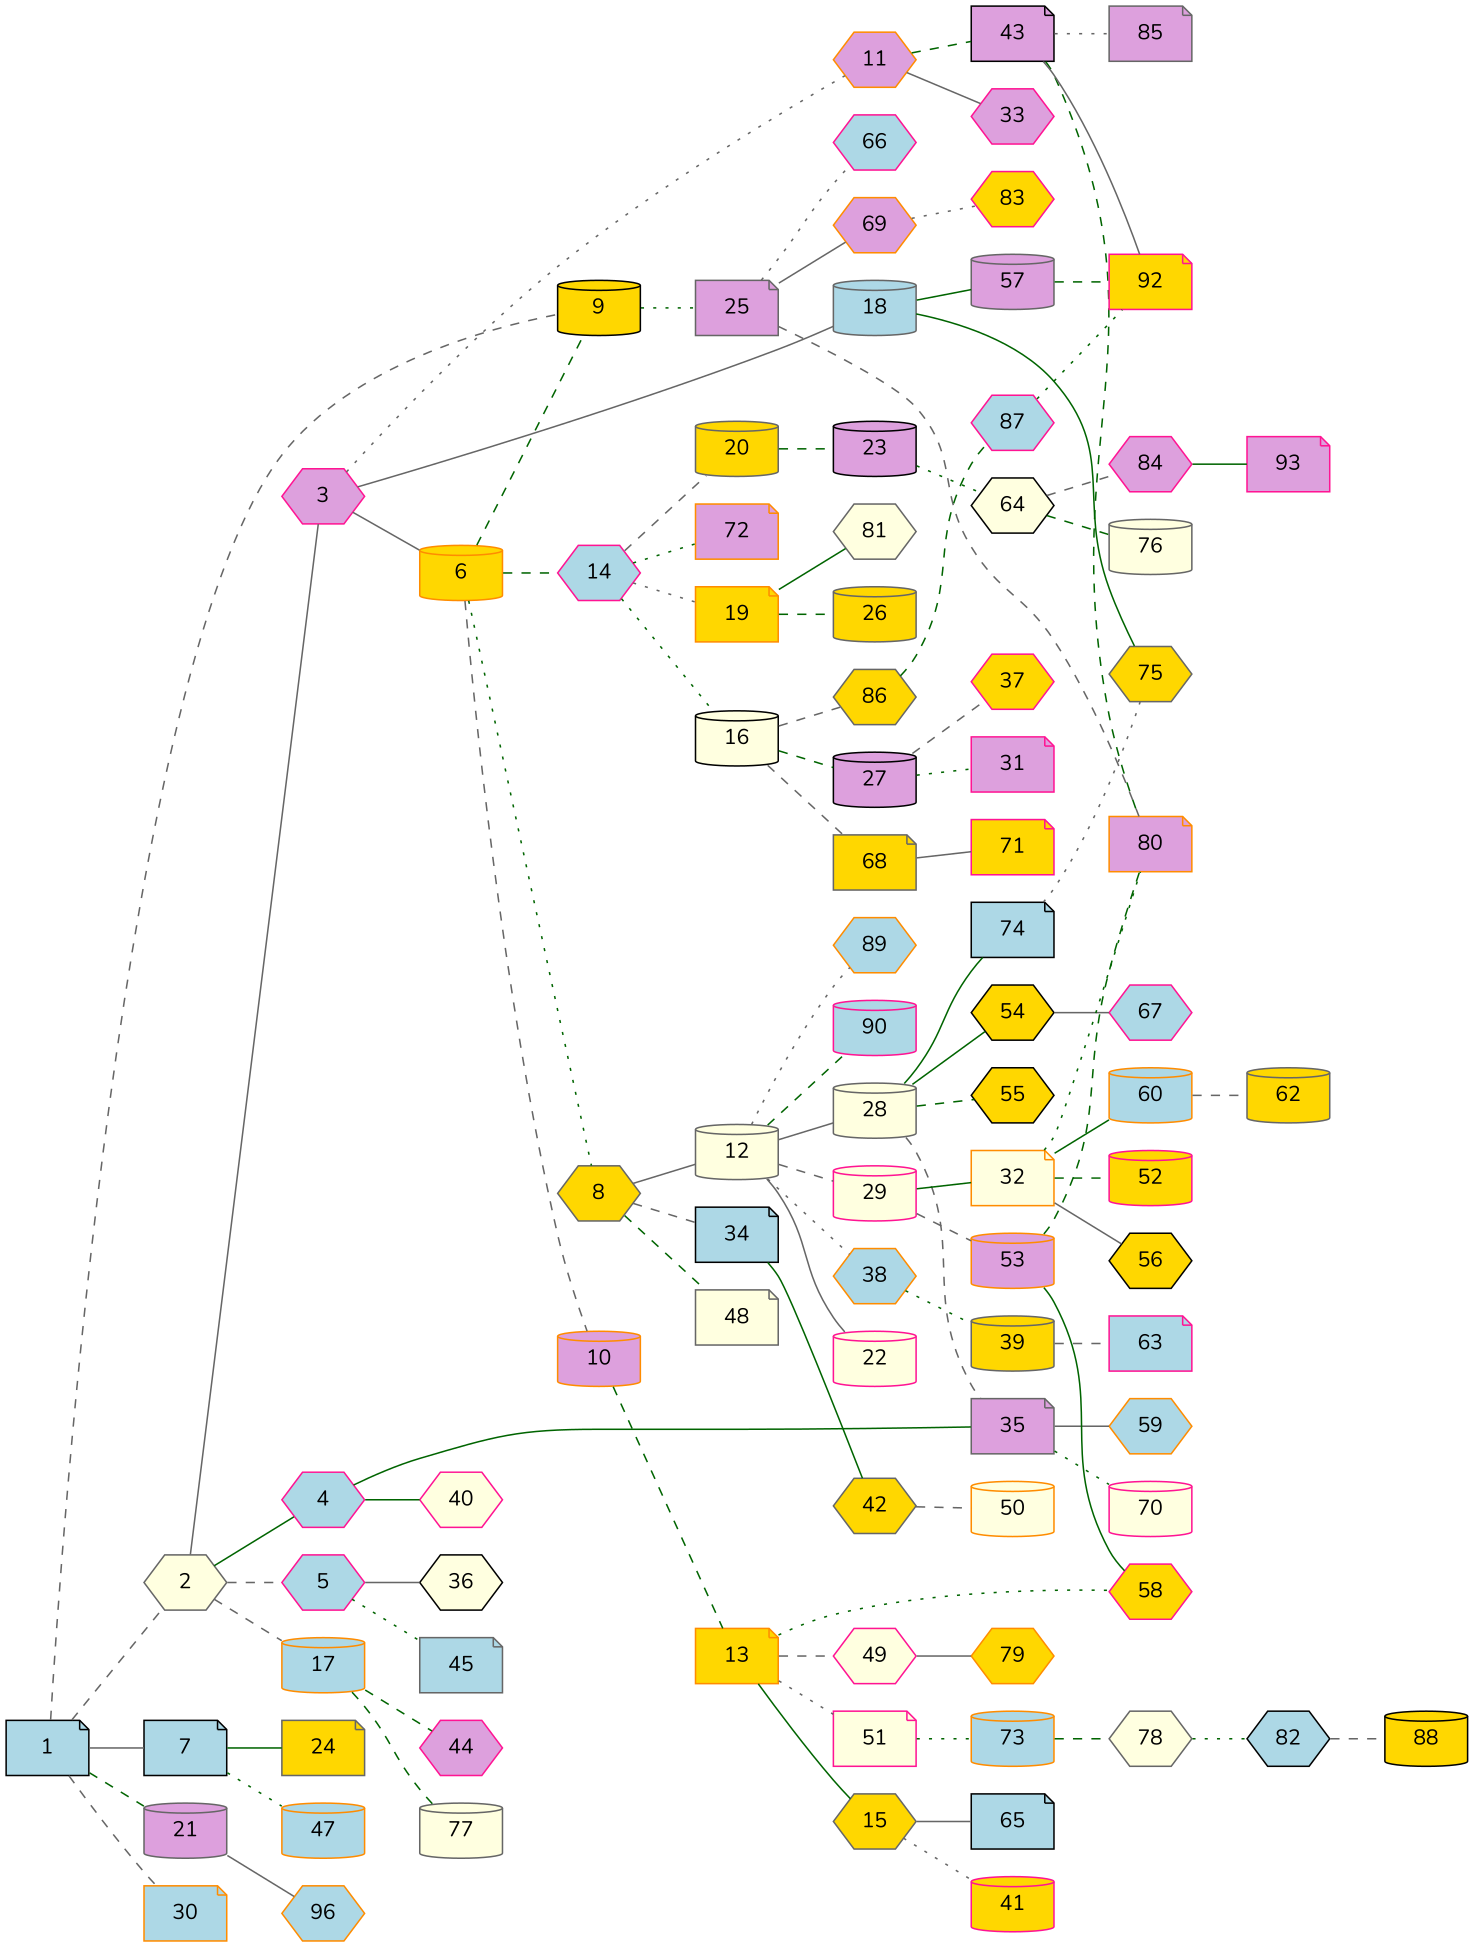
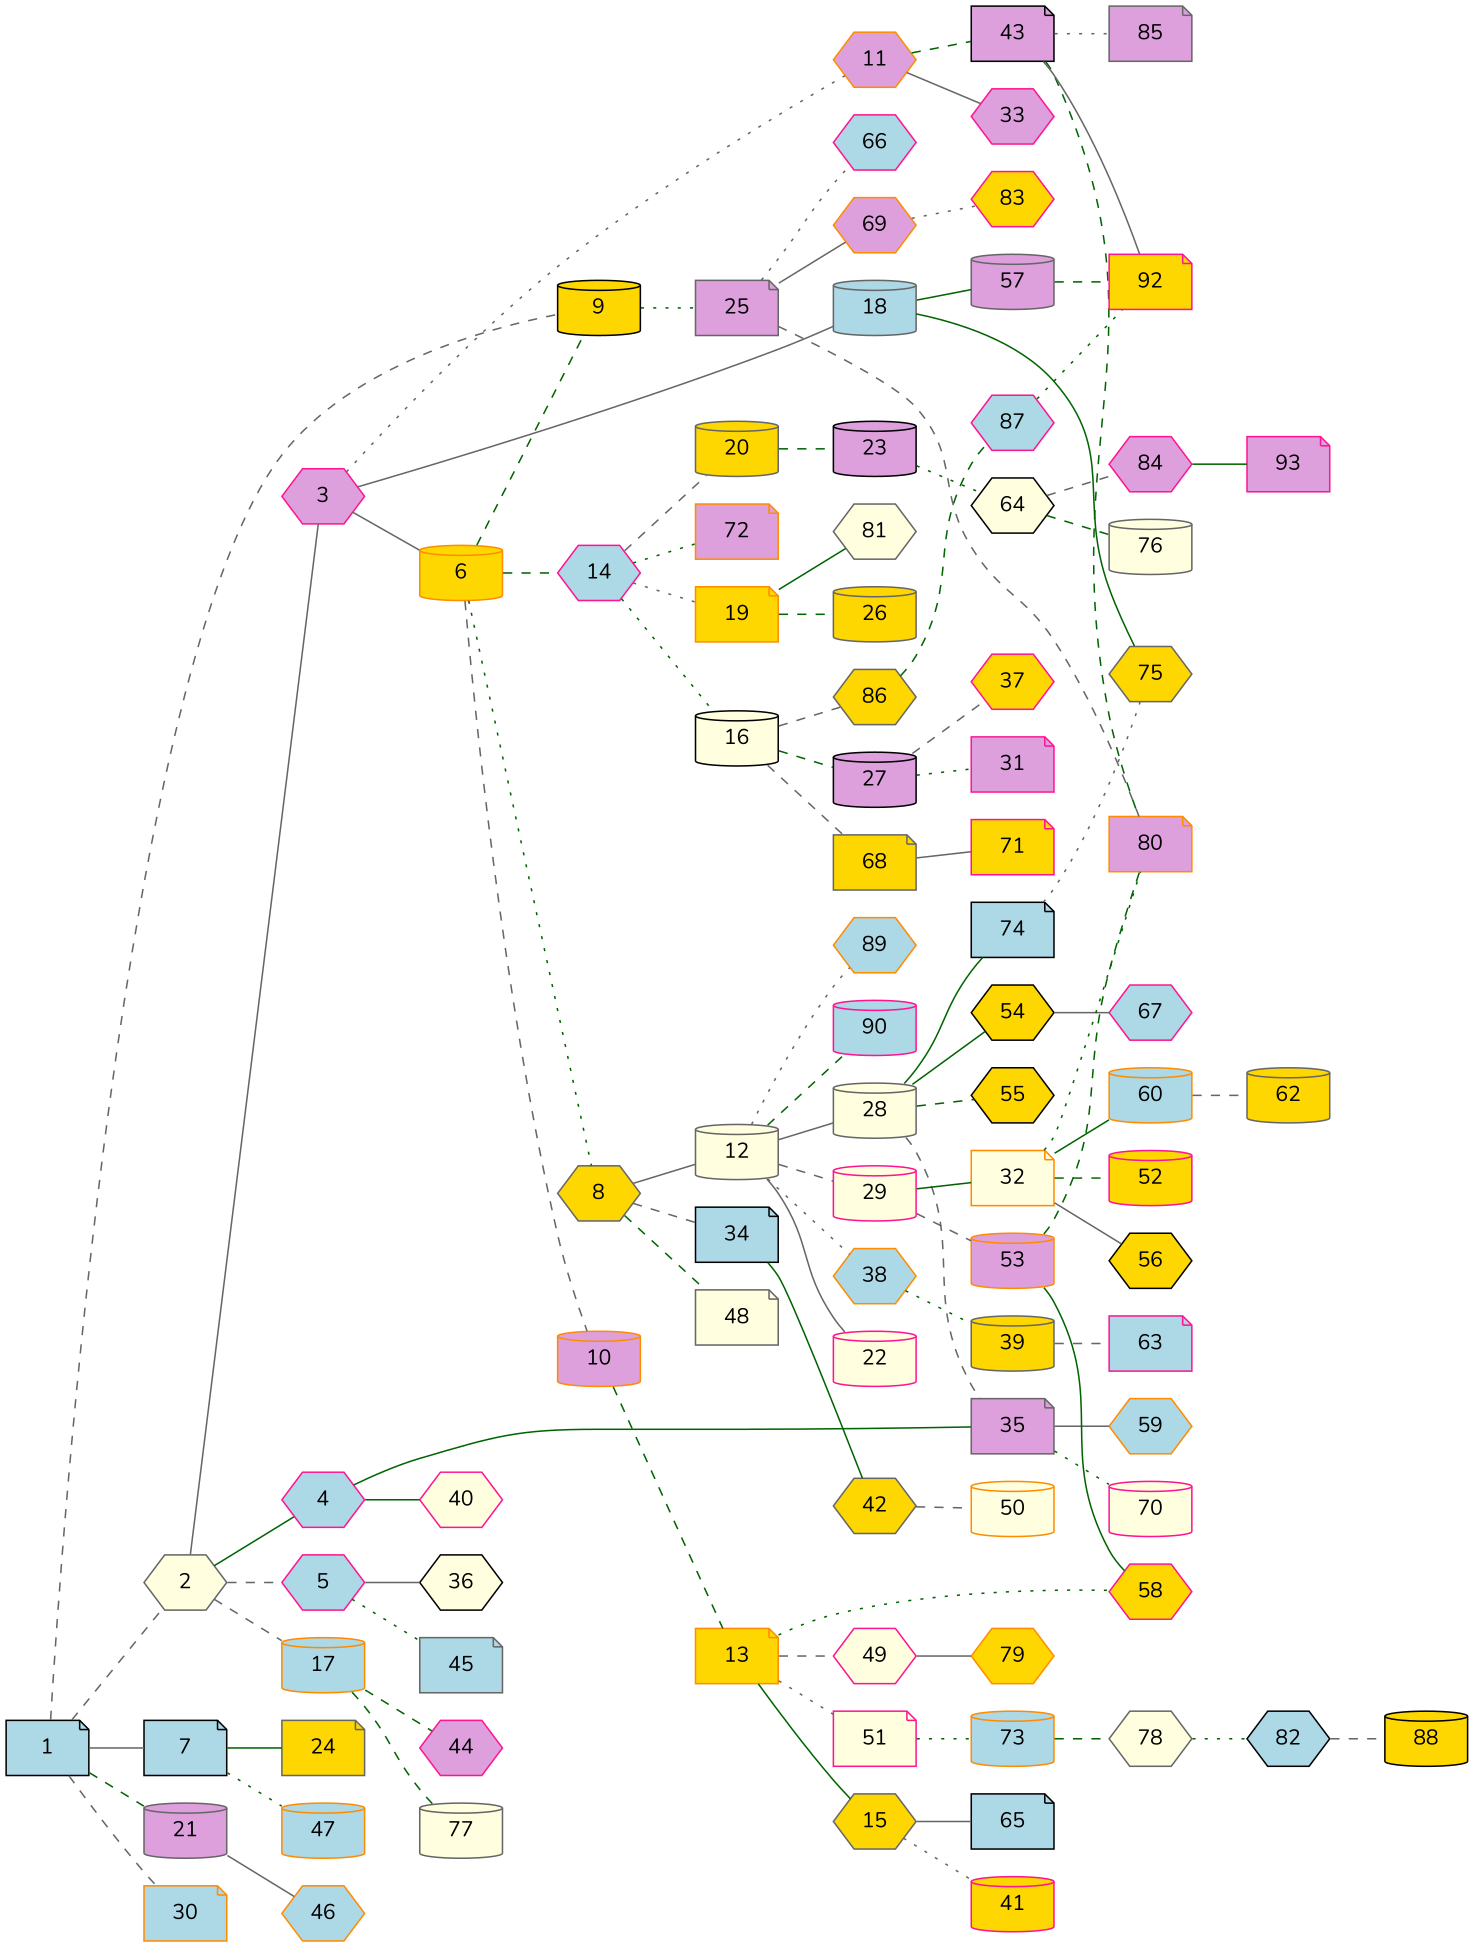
  graph {
    fontname=Nunito
    rankdir=LR
    node [color=deeppink fillcolor=gold fontname=Nunito shape=hexagon style=filled]
    edge [color=darkgreen fontname=Nunito style=dashed]
    1 [color=black fillcolor=lightblue shape=note]
    2 [color=gray40 fillcolor=lightyellow]
    7 [color=black fillcolor=lightblue shape=note]
    9 [color=black shape=cylinder]
    21 [color=gray40 fillcolor=plum shape=cylinder]
    30 [color=darkorange fillcolor=lightblue shape=note]
    3 [fillcolor=plum]
    4 [fillcolor=lightblue]
    5 [fillcolor=lightblue]
    17 [color=darkorange fillcolor=lightblue shape=cylinder]
    24 [color=gray40 shape=note]
    47 [color=darkorange fillcolor=lightblue shape=cylinder]
    25 [color=gray40 fillcolor=plum shape=note]
-   46 [color=darkorange fillcolor=lightblue label=96]
+   46 [color=darkorange fillcolor=lightblue]
    6 [color=darkorange shape=cylinder]
    11 [color=darkorange fillcolor=plum]
    18 [color=gray40 fillcolor=lightblue shape=cylinder]
    35 [color=gray40 fillcolor=plum shape=note]
    40 [fillcolor=lightyellow]
    36 [color=black fillcolor=lightyellow]
    45 [color=gray40 fillcolor=lightblue shape=note]
    44 [fillcolor=plum]
    77 [color=gray40 fillcolor=lightyellow shape=cylinder]
    8 [color=gray40]
    10 [color=darkorange fillcolor=plum shape=cylinder]
    14 [fillcolor=lightblue]
    33 [fillcolor=plum]
    43 [color=black fillcolor=plum shape=note]
    57 [color=gray40 fillcolor=plum shape=cylinder]
    75 [color=gray40]
    59 [color=darkorange fillcolor=lightblue]
    70 [fillcolor=lightyellow shape=cylinder]
    12 [color=gray40 fillcolor=lightyellow shape=cylinder]
    34 [color=black fillcolor=lightblue shape=note]
    48 [color=gray40 fillcolor=lightyellow shape=note]
    13 [color=darkorange shape=note]
    16 [color=black fillcolor=lightyellow shape=cylinder]
    19 [color=darkorange shape=note]
    20 [color=gray40 shape=cylinder]
    72 [color=darkorange fillcolor=plum shape=note]
    22 [fillcolor=lightyellow shape=cylinder]
    28 [color=gray40 fillcolor=lightyellow shape=cylinder]
    29 [fillcolor=lightyellow shape=cylinder]
    38 [color=darkorange fillcolor=lightblue]
    89 [color=darkorange fillcolor=lightblue]
    90 [fillcolor=lightblue shape=cylinder]
    42 [color=gray40]
    66 [fillcolor=lightblue]
    69 [color=darkorange fillcolor=plum]
    80 [color=darkorange fillcolor=plum shape=note]
    15 [color=gray40]
    49 [fillcolor=lightyellow]
    51 [fillcolor=lightyellow shape=note]
    58
    85 [color=gray40 fillcolor=plum shape=note]
    92 [shape=note]
    54 [color=black]
    55 [color=black]
    74 [color=black fillcolor=lightblue shape=note]
    32 [color=darkorange fillcolor=lightyellow shape=note]
    53 [color=darkorange fillcolor=plum shape=cylinder]
    39 [color=gray40 shape=cylinder]
    41 [shape=cylinder]
    65 [color=black fillcolor=lightblue shape=note]
    79 [color=darkorange]
    73 [color=darkorange fillcolor=lightblue shape=cylinder]
    27 [color=black fillcolor=plum shape=cylinder]
    68 [color=gray40 shape=note]
    86 [color=gray40]
    26 [color=gray40 shape=cylinder]
    81 [color=gray40 fillcolor=lightyellow]
    23 [color=black fillcolor=plum shape=cylinder]
    31 [fillcolor=plum shape=note]
    37
    71 [shape=note]
    87 [fillcolor=lightblue]
    64 [color=black fillcolor=lightyellow]
    76 [color=gray40 fillcolor=lightyellow shape=cylinder]
    84 [fillcolor=plum]
    83
    67 [fillcolor=lightblue]
    52 [shape=cylinder]
    56 [color=black]
    60 [color=darkorange fillcolor=lightblue shape=cylinder]
    62 [color=gray40 shape=cylinder]
    50 [color=darkorange fillcolor=lightyellow shape=cylinder]
    63 [fillcolor=lightblue shape=note]
    78 [color=gray40 fillcolor=lightyellow]
    n89 [fillcolor=plum label=93 shape=note]
    82 [color=black fillcolor=lightblue]
    88 [color=black shape=cylinder]
    1 -- 2 [color=gray40]
    1 -- 7 [color=gray40 style=solid]
    1 -- 9 [color=gray40]
    1 -- 21
    1 -- 30 [color=gray40]
    2 -- 3 [color=gray40 style=solid]
    2 -- 4 [style=solid]
    2 -- 5 [color=gray40]
    2 -- 17 [color=gray40]
    7 -- 24 [style=solid]
    7 -- 47 [style=dotted]
    9 -- 25 [style=dotted]
    21 -- 46 [color=gray40 style=solid]
    3 -- 6 [color=gray40 style=solid]
    3 -- 11 [color=gray40 style=dotted]
    3 -- 18 [color=gray40 style=solid]
    4 -- 35 [style=solid]
    4 -- 40 [style=solid]
    5 -- 36 [color=gray40 style=solid]
    5 -- 45 [style=dotted]
    17 -- 44
    17 -- 77
    25 -- 66 [color=gray40 style=dotted]
    25 -- 69 [color=gray40 style=solid]
    25 -- 80 [color=gray40]
    6 -- 9
    6 -- 8 [style=dotted]
    6 -- 10 [color=gray40]
    6 -- 14
    11 -- 33 [color=gray40 style=solid]
    11 -- 43
    18 -- 57 [style=solid]
    18 -- 75 [style=solid]
    35 -- 59 [color=gray40 style=solid]
    35 -- 70 [style=dotted]
    8 -- 12 [color=gray40 style=solid]
    8 -- 34 [color=gray40]
    8 -- 48
    10 -- 13
    14 -- 16 [style=dotted]
    14 -- 19 [color=gray40 style=dotted]
    14 -- 20 [color=gray40]
    14 -- 72 [style=dotted]
    43 -- 80
    43 -- 85 [color=gray40 style=dotted]
    43 -- 92 [color=gray40 style=solid]
    57 -- 92
    12 -- 22 [color=gray40 style=solid]
    12 -- 28 [color=gray40 style=solid]
    12 -- 29 [color=gray40]
    12 -- 38 [color=gray40 style=dotted]
    12 -- 89 [color=gray40 style=dotted]
    12 -- 90
    34 -- 42 [style=solid]
    13 -- 15 [style=solid]
    13 -- 49 [color=gray40]
    13 -- 51 [color=gray40 style=dotted]
    13 -- 58 [style=dotted]
    16 -- 27
    16 -- 68 [color=gray40]
    16 -- 86 [color=gray40]
    19 -- 26
    19 -- 81 [style=solid]
    20 -- 23
    28 -- 35 [color=gray40]
    28 -- 54 [style=solid]
    28 -- 55
    28 -- 74 [style=solid]
    29 -- 32 [style=solid]
    29 -- 53 [color=gray40]
    38 -- 39 [style=dotted]
    42 -- 50 [color=gray40]
    69 -- 83 [color=gray40 style=dotted]
    15 -- 41 [color=gray40 style=dotted]
    15 -- 65 [color=gray40 style=solid]
    49 -- 79 [color=gray40 style=solid]
    51 -- 73 [style=dotted]
    54 -- 67 [color=gray40 style=solid]
    74 -- 75 [color=gray40 style=dotted]
    32 -- 80 [style=dotted]
    32 -- 52
    32 -- 56 [color=gray40 style=solid]
    32 -- 60 [style=solid]
    53 -- 80
    53 -- 58 [style=solid]
    39 -- 63 [color=gray40]
    73 -- 78
    27 -- 31 [style=dotted]
    27 -- 37 [color=gray40]
    68 -- 71 [color=gray40 style=solid]
    86 -- 87
    23 -- 64 [style=dotted]
    87 -- 92 [style=dotted]
    64 -- 76
    64 -- 84 [color=gray40]
    84 -- n89 [style=solid]
    60 -- 62 [color=gray40]
    78 -- 82 [style=dotted]
    82 -- 88 [color=gray40]
  }
